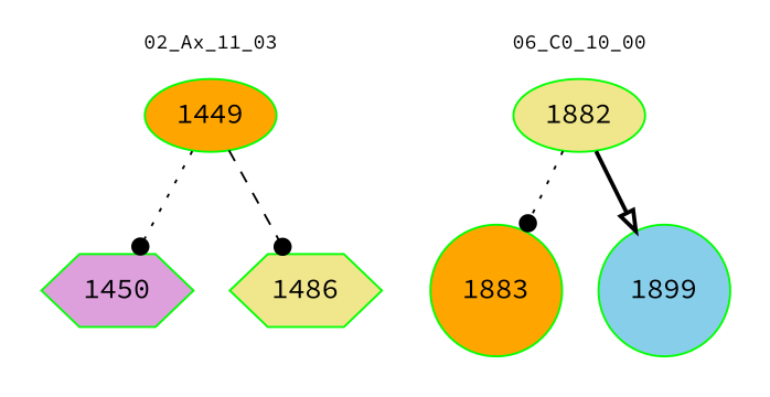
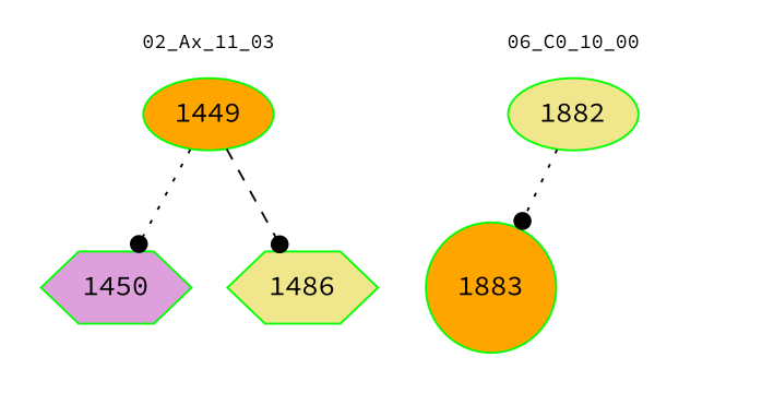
  digraph {
    fontname="Source Code Pro"
    node [color=green fillcolor=orange fontname="Source Code Pro" shape=ellipse style=filled]
    edge [arrowhead=dot color=black fontname="Source Code Pro" style=dotted]
    n1 [label=1449]
    n2 [fillcolor=plum label=1450 shape=hexagon]
    n3 [fillcolor=khaki label=1486 shape=hexagon]
    n4 [fillcolor=khaki label=1882]
    n5 [label=1883 shape=circle]
-   n6 [fillcolor=skyblue label=1899 shape=circle]
    subgraph cluster_1 {
      color=white
      fontsize=10
      label="02_Ax_11_03"
      n1
      n2
      n3
    }
    subgraph cluster_2 {
      color=white
      fontsize=10
      label="06_C0_10_00"
      n4
      n5
-     n6
    }
    n1 -> n2
    n1 -> n3 [style=dashed]
    n4 -> n5
-   n4 -> n6 [arrowhead=onormal style=bold]
  }
